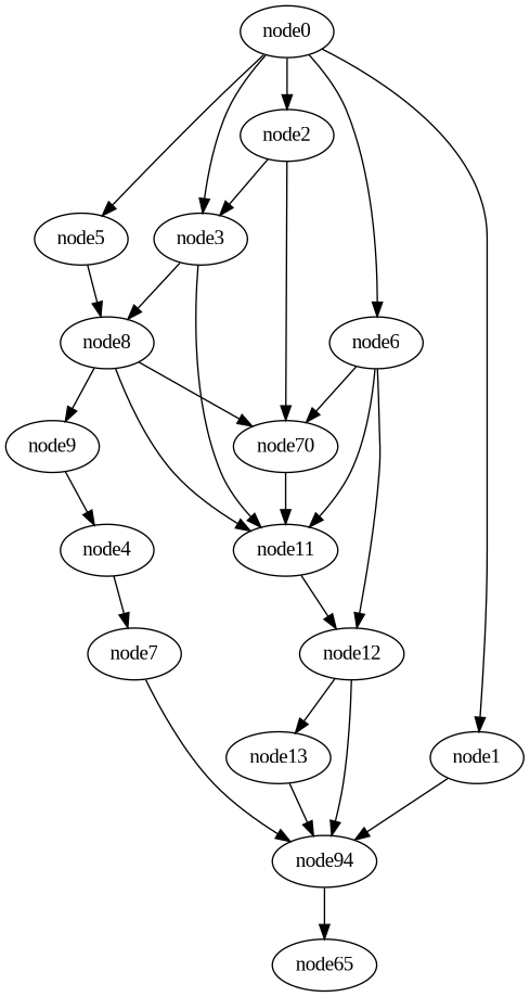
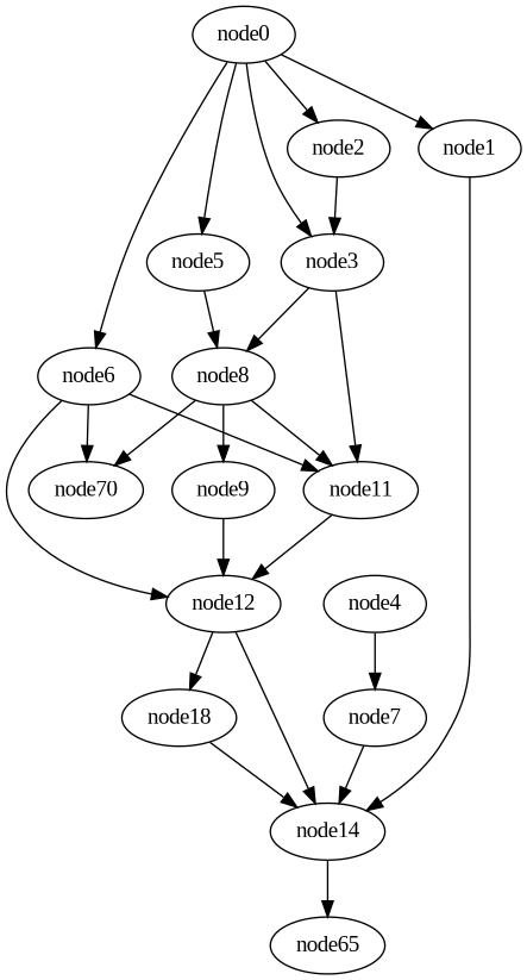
  digraph {
    fontname="Liberation Serif"
    node [fontname="Liberation Serif"]
    edge [fontname="Liberation Serif"]
    n1 [label=node65]
-   node14 [label=node94]
-   node13
+   node14
+   node13 [label=node18]
    node12
    node11
    n6 [label=node70]
    node9
    node8
    node7
    node6
    node5
    node4
    node3
    node2
    node1
    node0
    node14 -> n1
    node13 -> node14
    node12 -> node14
    node12 -> node13
    node11 -> node12
-   n6 -> node11
-   node9 -> node4
+   node9 -> node12
    node8 -> node11
    node8 -> n6
    node8 -> node9
    node7 -> node14
    node6 -> node12
    node6 -> node11
    node6 -> n6
    node5 -> node8
    node4 -> node7
    node3 -> node11
    node3 -> node8
-   node2 -> n6
    node2 -> node3
    node1 -> node14
    node0 -> node6
    node0 -> node5
    node0 -> node3
    node0 -> node2
    node0 -> node1
  }
